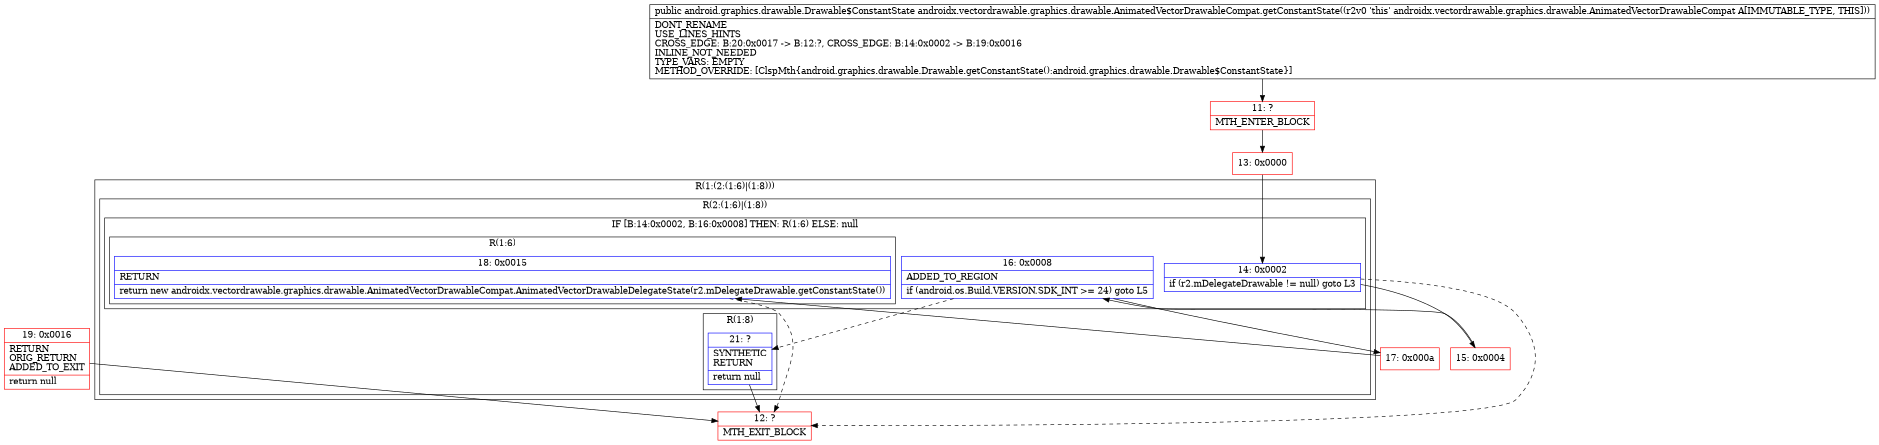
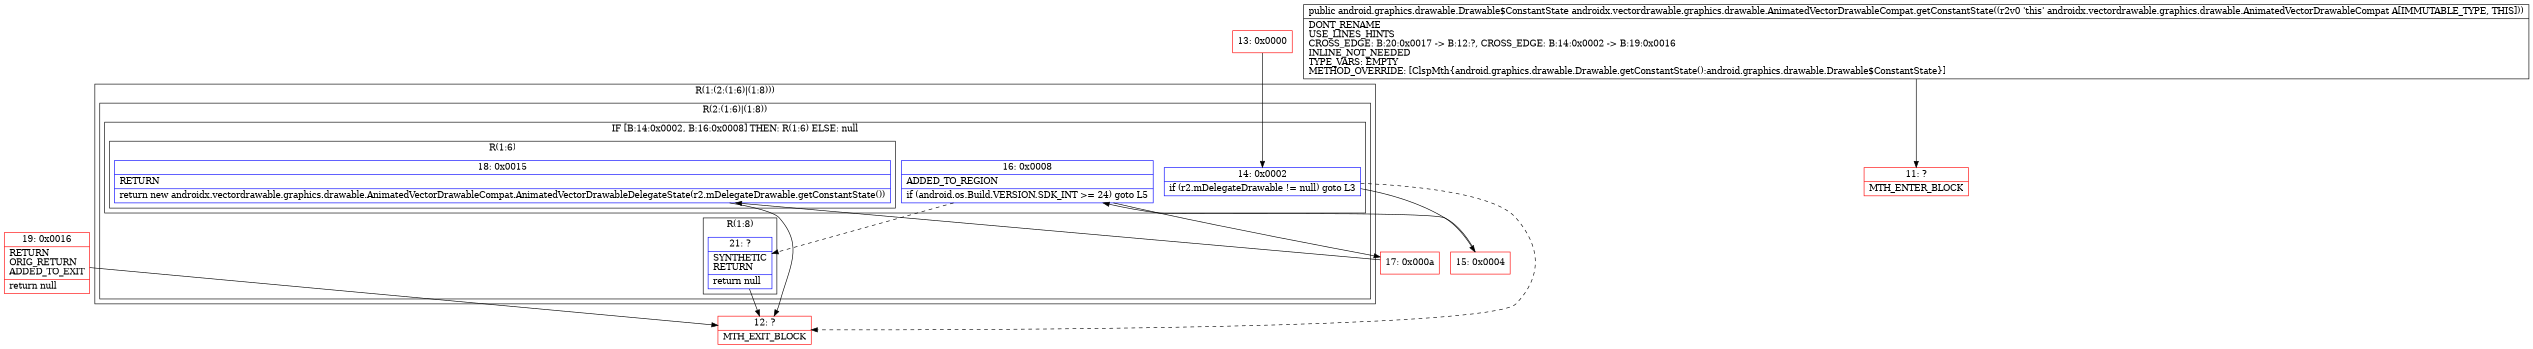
  digraph {
    node [color=red shape=record]
    n1 [color=blue label="{18\:\ 0x0015|RETURN\l|return new androidx.vectordrawable.graphics.drawable.AnimatedVectorDrawableCompat.AnimatedVectorDrawableDelegateState(r2.mDelegateDrawable.getConstantState())\l}"]
    n2 [color=blue label="{14\:\ 0x0002|if (r2.mDelegateDrawable != null) goto L3\l}"]
    n3 [color=blue label="{16\:\ 0x0008|ADDED_TO_REGION\l|if (android.os.Build.VERSION.SDK_INT \>= 24) goto L5\l}"]
    n4 [color=blue label="{21\:\ ?|SYNTHETIC\lRETURN\l|return null\l}"]
    n5 [label="{12\:\ ?|MTH_EXIT_BLOCK\l}"]
    n6 [label="{15\:\ 0x0004}"]
    n7 [label="{17\:\ 0x000a}"]
    n8 [label="{19\:\ 0x0016|RETURN\lORIG_RETURN\lADDED_TO_EXIT\l|return null\l}"]
    n9 [label="{11\:\ ?|MTH_ENTER_BLOCK\l}"]
    n10 [label="{13\:\ 0x0000}"]
    n11 [label="{public android.graphics.drawable.Drawable$ConstantState androidx.vectordrawable.graphics.drawable.AnimatedVectorDrawableCompat.getConstantState((r2v0 'this' androidx.vectordrawable.graphics.drawable.AnimatedVectorDrawableCompat A[IMMUTABLE_TYPE, THIS]))  | DONT_RENAME\lUSE_LINES_HINTS\lCROSS_EDGE: B:20:0x0017 \-\> B:12:?, CROSS_EDGE: B:14:0x0002 \-\> B:19:0x0016\lINLINE_NOT_NEEDED\lTYPE_VARS: EMPTY\lMETHOD_OVERRIDE: [ClspMth\{android.graphics.drawable.Drawable.getConstantState():android.graphics.drawable.Drawable$ConstantState\}]\l}" color=""]
    subgraph cluster_1 {
      label="R(1:(2:(1:6)|(1:8)))"
      subgraph cluster_2 {
        label="R(2:(1:6)|(1:8))"
        subgraph cluster_3 {
          label="IF [B:14:0x0002, B:16:0x0008] THEN: R(1:6) ELSE: null"
          n2
          n3
          subgraph cluster_4 {
            label="R(1:6)"
            n1
          }
        }
        subgraph cluster_5 {
          label="R(1:8)"
          n4
        }
      }
    }
-   n1 -> n5 [style=dashed]
+   n1 -> n5
    n2 -> n5 [style=dashed]
    n2 -> n6
    n3 -> n4 [style=dashed]
    n3 -> n7
    n4 -> n5
    n6 -> n3
    n7 -> n1
    n8 -> n5
-   n9 -> n10
    n10 -> n2
    n11 -> n9
  }
